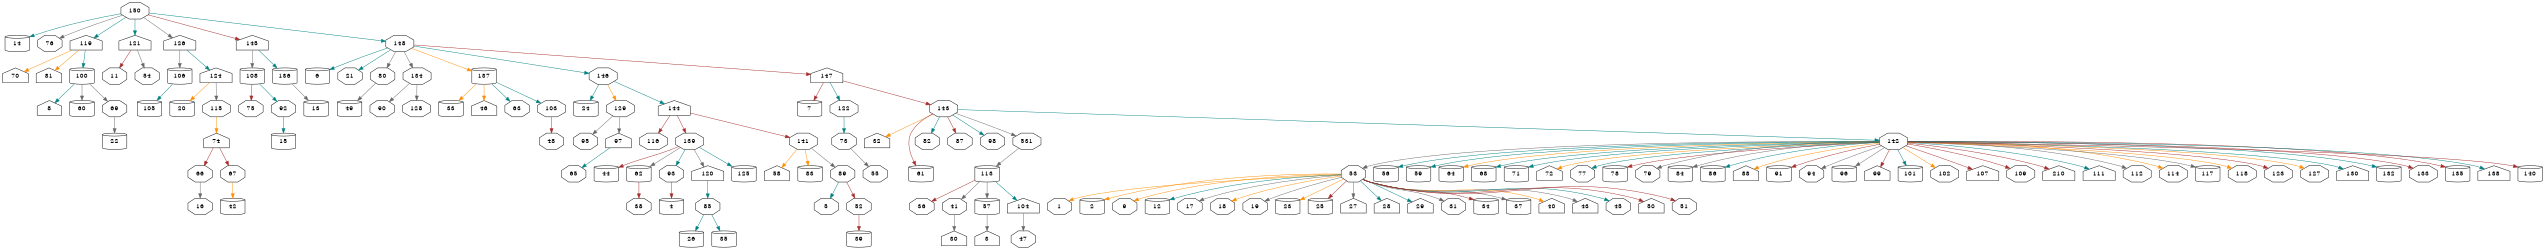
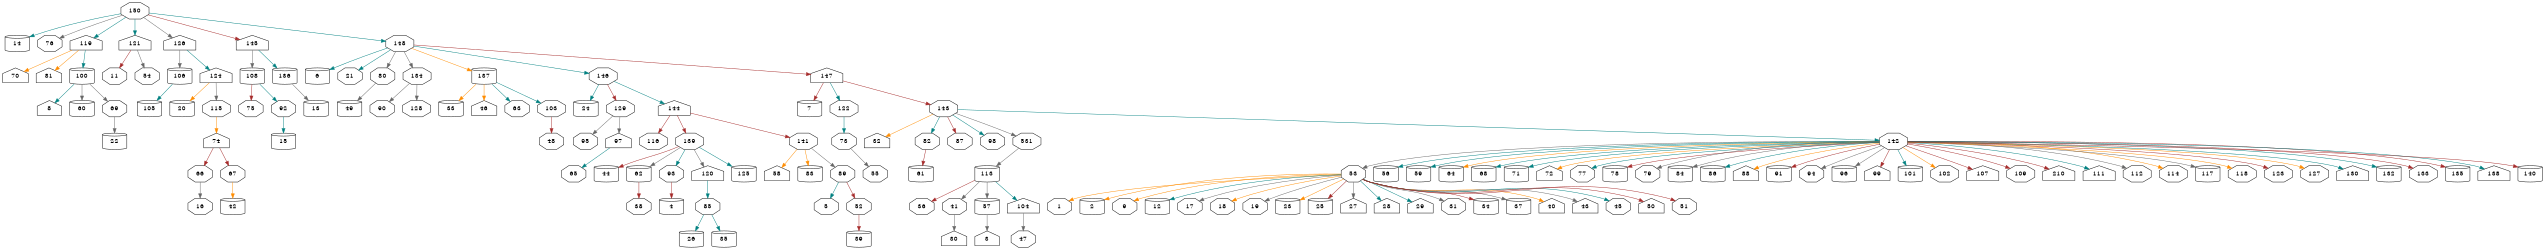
  digraph {
    node [shape=octagon]
    edge [color=teal]
    14 [shape=cylinder]
    150
    76
    119 [shape=house]
    121 [shape=house]
    126 [shape=house]
    145 [shape=house]
    148
    70 [shape=house]
    81 [shape=house]
    100 [shape=cylinder]
    11
    54
    106 [shape=cylinder]
    124 [shape=house]
    108 [shape=cylinder]
    136 [shape=cylinder]
    6 [shape=cylinder]
    21
    80
    134
    137 [shape=cylinder]
    146
    147 [shape=house]
    8 [shape=house]
    60 [shape=cylinder]
    69
    105 [shape=cylinder]
    20 [shape=cylinder]
    115
    75
    92
    13 [shape=cylinder]
    49 [shape=cylinder]
    90
    128
    33 [shape=cylinder]
    46 [shape=house]
    63
    103
    24 [shape=cylinder]
    129
    144 [shape=house]
    7 [shape=cylinder]
    122
    143
    22 [shape=cylinder]
    74 [shape=house]
    66
    67
    16
    42 [shape=cylinder]
    15 [shape=cylinder]
    48
    95
    97 [shape=house]
    116
    139
    141
    73
    32 [shape=house]
    61 [shape=cylinder]
    82
    87
    98
    n66 [label=531]
    142
    65
    44 [shape=cylinder]
    62 [shape=cylinder]
    93
    120 [shape=house]
    125 [shape=cylinder]
    58 [shape=house]
    83 [shape=cylinder]
    89
    38
    4 [shape=cylinder]
    85
    5
    52
    26 [shape=cylinder]
    35 [shape=cylinder]
    39 [shape=cylinder]
    55
    113 [shape=cylinder]
    53
    56 [shape=cylinder]
    59 [shape=cylinder]
    64 [shape=cylinder]
    68 [shape=cylinder]
    71 [shape=cylinder]
    72 [shape=house]
    77
    78 [shape=cylinder]
    79
    84 [shape=cylinder]
    86 [shape=cylinder]
    88 [shape=house]
    91 [shape=cylinder]
    94
    96 [shape=cylinder]
    99 [shape=house]
    101 [shape=cylinder]
    102
    107 [shape=house]
    109
    n108 [label=210 shape=house]
    111 [shape=house]
    112
    114
    117 [shape=cylinder]
    118
    123
    127
    130 [shape=house]
    132 [shape=cylinder]
    133
    135 [shape=cylinder]
    138 [shape=house]
    140 [shape=cylinder]
    36
    41
    57 [shape=cylinder]
    104 [shape=house]
    1
    2 [shape=cylinder]
    9
    12 [shape=cylinder]
    17
    18
    19
    23 [shape=cylinder]
    25 [shape=cylinder]
    27 [shape=house]
    28 [shape=house]
    29 [shape=house]
    31
    34 [shape=cylinder]
    37 [shape=cylinder]
    40 [shape=house]
    43 [shape=house]
    45
    50 [shape=house]
    51
    30 [shape=house]
    3 [shape=house]
    47
    150 -> 14
    150 -> 76 [color=gray40]
    150 -> 119
    150 -> 121
    150 -> 126 [color=gray40]
    150 -> 145 [color=brown]
    150 -> 148
    119 -> 70 [color=darkorange]
    119 -> 81 [color=darkorange]
    119 -> 100
    121 -> 11 [color=brown]
    121 -> 54 [color=gray40]
    126 -> 106 [color=gray40]
    126 -> 124
    145 -> 108 [color=gray40]
    145 -> 136
    148 -> 6
    148 -> 21
    148 -> 80 [color=gray40]
    148 -> 134 [color=gray40]
    148 -> 137 [color=darkorange]
    148 -> 146
    148 -> 147 [color=brown]
    100 -> 8
    100 -> 60 [color=gray40]
    100 -> 69 [color=gray40]
    106 -> 105
    124 -> 20 [color=darkorange]
    124 -> 115 [color=gray40]
    108 -> 75 [color=brown]
    108 -> 92
    136 -> 13 [color=gray40]
    80 -> 49 [color=gray40]
    134 -> 90 [color=gray40]
    134 -> 128 [color=gray40]
    137 -> 33 [color=darkorange]
    137 -> 46 [color=darkorange]
    137 -> 63
    137 -> 103
    146 -> 24
-   146 -> 129 [color=darkorange]
+   146 -> 129 [color=brown]
    146 -> 144
    147 -> 7 [color=brown]
    147 -> 122
    147 -> 143 [color=brown]
    69 -> 22 [color=gray40]
    115 -> 74 [color=darkorange]
    92 -> 15
    103 -> 48 [color=brown]
    129 -> 95 [color=gray40]
    129 -> 97 [color=gray40]
    144 -> 116 [color=brown]
    144 -> 139 [color=brown]
    144 -> 141 [color=brown]
    122 -> 73
    143 -> 32 [color=darkorange]
-   143 -> 61 [color=brown]
+   82 -> 61 [color=brown]
    143 -> 82
    143 -> 87 [color=brown]
    143 -> 98
    143 -> n66 [color=gray40]
    143 -> 142
    74 -> 66 [color=brown]
    74 -> 67 [color=brown]
    66 -> 16 [color=gray40]
    67 -> 42 [color=darkorange]
    97 -> 65
    139 -> 44 [color=brown]
    139 -> 62 [color=gray40]
    139 -> 93
    139 -> 120 [color=gray40]
    139 -> 125
    141 -> 58 [color=darkorange]
    141 -> 83 [color=darkorange]
    141 -> 89 [color=gray40]
    73 -> 55 [color=gray40]
    n66 -> 113 [color=gray40]
    142 -> 53 [color=gray40]
    142 -> 56
    142 -> 59
    142 -> 64 [color=darkorange]
    142 -> 68
    142 -> 71
    142 -> 72 [color=darkorange]
    142 -> 77
    142 -> 78 [color=brown]
    142 -> 79 [color=gray40]
    142 -> 84 [color=gray40]
    142 -> 86
    142 -> 88 [color=darkorange]
    142 -> 91 [color=brown]
    142 -> 94 [color=gray40]
    142 -> 96 [color=gray40]
    142 -> 99 [color=brown]
    142 -> 101
    142 -> 102 [color=darkorange]
    142 -> 107 [color=brown]
    142 -> 109 [color=brown]
    142 -> n108 [color=brown]
    142 -> 111
    142 -> 112 [color=gray40]
    142 -> 114 [color=darkorange]
    142 -> 117 [color=gray40]
    142 -> 118 [color=darkorange]
    142 -> 123 [color=brown]
    142 -> 127 [color=darkorange]
    142 -> 130
    142 -> 132
    142 -> 133 [color=brown]
    142 -> 135 [color=brown]
    142 -> 138
    142 -> 140 [color=brown]
    62 -> 38 [color=brown]
    93 -> 4 [color=brown]
    120 -> 85
    89 -> 5
    89 -> 52 [color=brown]
    85 -> 26
    85 -> 35
    52 -> 39 [color=brown]
    113 -> 36 [color=brown]
    113 -> 41 [color=gray40]
    113 -> 57 [color=gray40]
    113 -> 104
    53 -> 1 [color=darkorange]
    53 -> 2 [color=darkorange]
    53 -> 9 [color=darkorange]
    53 -> 12
    53 -> 17 [color=gray40]
    53 -> 18 [color=darkorange]
    53 -> 19 [color=gray40]
    53 -> 23 [color=darkorange]
    53 -> 25 [color=brown]
    53 -> 27 [color=gray40]
    53 -> 28
    53 -> 29
    53 -> 31 [color=gray40]
    53 -> 34 [color=brown]
    53 -> 37 [color=gray40]
    53 -> 40 [color=darkorange]
    53 -> 43 [color=gray40]
    53 -> 45
    53 -> 50 [color=brown]
    53 -> 51 [color=brown]
    41 -> 30 [color=gray40]
    57 -> 3 [color=gray40]
    104 -> 47 [color=gray40]
  }
